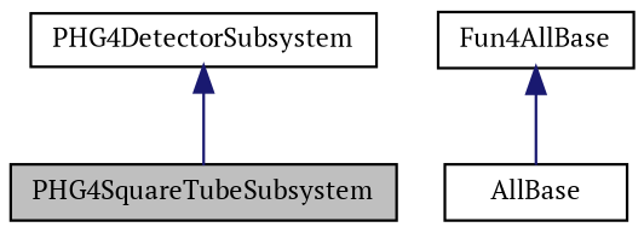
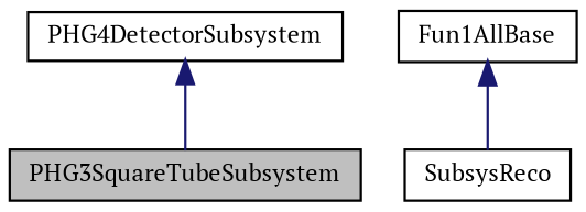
  digraph {
    fontname="PT Serif"
    node [color=black fontname="PT Serif" fontsize=10 shape=record]
    edge [color=midnightblue dir=back fontname="PT Serif" fontsize=10 labelfontname=FreeSans labelfontsize=10 style=solid]
-   n1 [fillcolor=grey75 fontcolor=black height=0.2 label=PHG4SquareTubeSubsystem style=filled width=0.4]
+   n1 [fillcolor=grey75 fontcolor=black height=0.2 label=PHG3SquareTubeSubsystem style=filled width=0.4]
    n2 [height=0.2 label=PHG4DetectorSubsystem width=0.4]
-   n3 [height=0.2 label=AllBase width=0.4]
-   n4 [height=0.2 label=Fun4AllBase width=0.4]
+   n3 [height=0.2 label=SubsysReco width=0.4]
+   n4 [height=0.2 label=Fun1AllBase width=0.4]
    n2 -> n1
    n4 -> n3
  }
